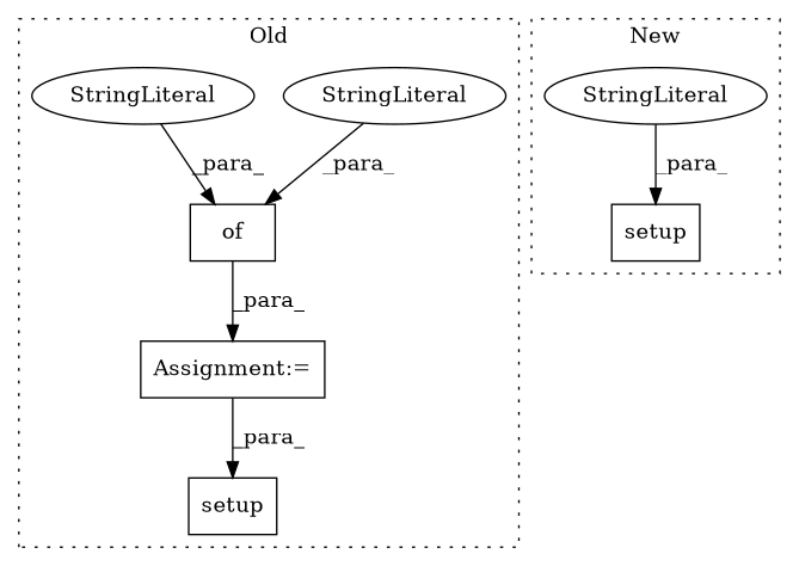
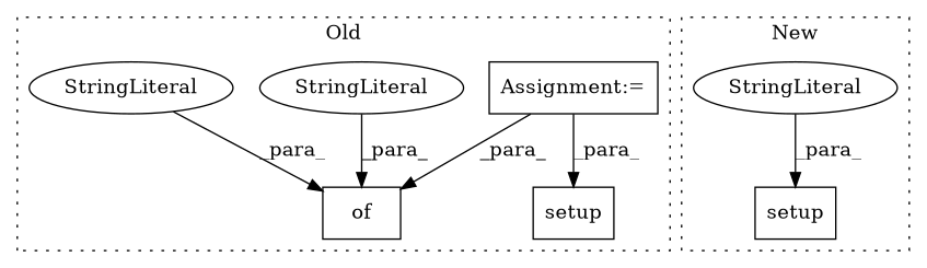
  digraph {
    node [a=32 l="6,1" shape=box]
    n1 [l="3,1" label=of s="665,972"]
    n2 [a=7 l=1 label="Assignment:=" s=660]
    n3 [a=45 l=28 label=StringLiteral s=832 shape=ellipse]
    n4 [a=45 l=27 label=StringLiteral s=902 shape=ellipse]
    n5 [label=setup s="981,993"]
    n6 [label=setup s="116,991"]
    n7 [a=45 l=10 label=StringLiteral s=122 shape=ellipse]
    subgraph cluster_1 {
      label=Old
      style=dotted
      n1
      n2
      n3
      n4
      n5
    }
    subgraph cluster_2 {
      label=New
      style=dotted
      n6
      n7
    }
-   n1 -> n2 [label=_para_]
+   n2 -> n1 [label=_para_]
    n2 -> n5 [label=_para_]
    n3 -> n1 [label=_para_]
    n4 -> n1 [label=_para_]
    n7 -> n6 [label=_para_]
  }
